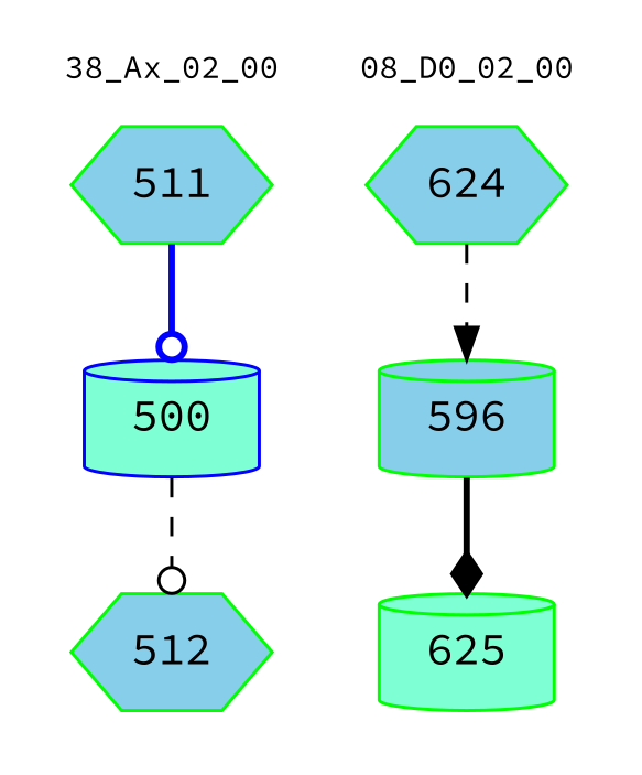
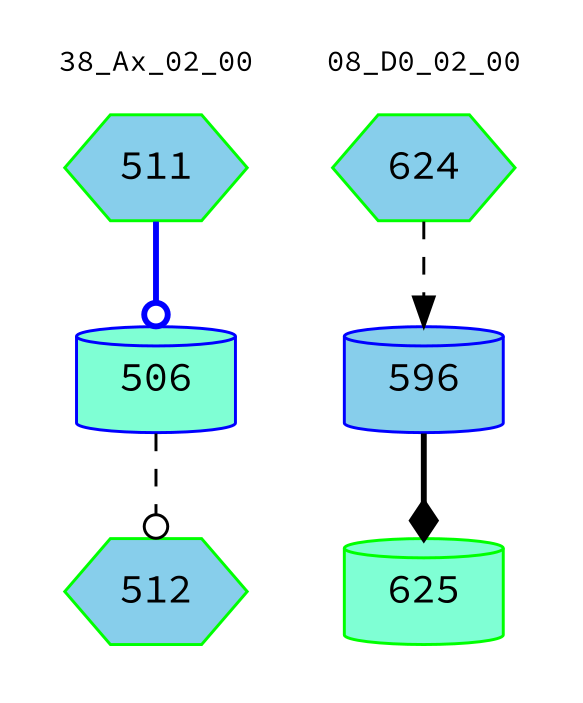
  digraph {
    fontname="Source Code Pro"
    node [color=green fillcolor=skyblue fontname="Source Code Pro" shape=hexagon style=filled]
    edge [arrowhead=odot color=black fontname="Source Code Pro" style=bold]
    n1 [label=511]
-   n2 [color=blue fillcolor=aquamarine label=500 shape=cylinder]
+   n2 [color=blue fillcolor=aquamarine label=506 shape=cylinder]
    n3 [label=512]
    n4 [label=624]
-   n5 [label=596 shape=cylinder]
+   n5 [color=blue label=596 shape=cylinder]
    n6 [fillcolor=aquamarine label=625 shape=cylinder]
    subgraph cluster_1 {
      color=white
      fontsize=10
      label="38_Ax_02_00"
      n1
      n2
      n3
    }
    subgraph cluster_2 {
      color=white
      fontsize=10
      label="08_D0_02_00"
      n4
      n5
      n6
    }
    n1 -> n2 [color=blue]
    n2 -> n3 [style=dashed]
    n4 -> n5 [arrowhead=normal style=dashed]
    n5 -> n6 [arrowhead=diamond]
  }
